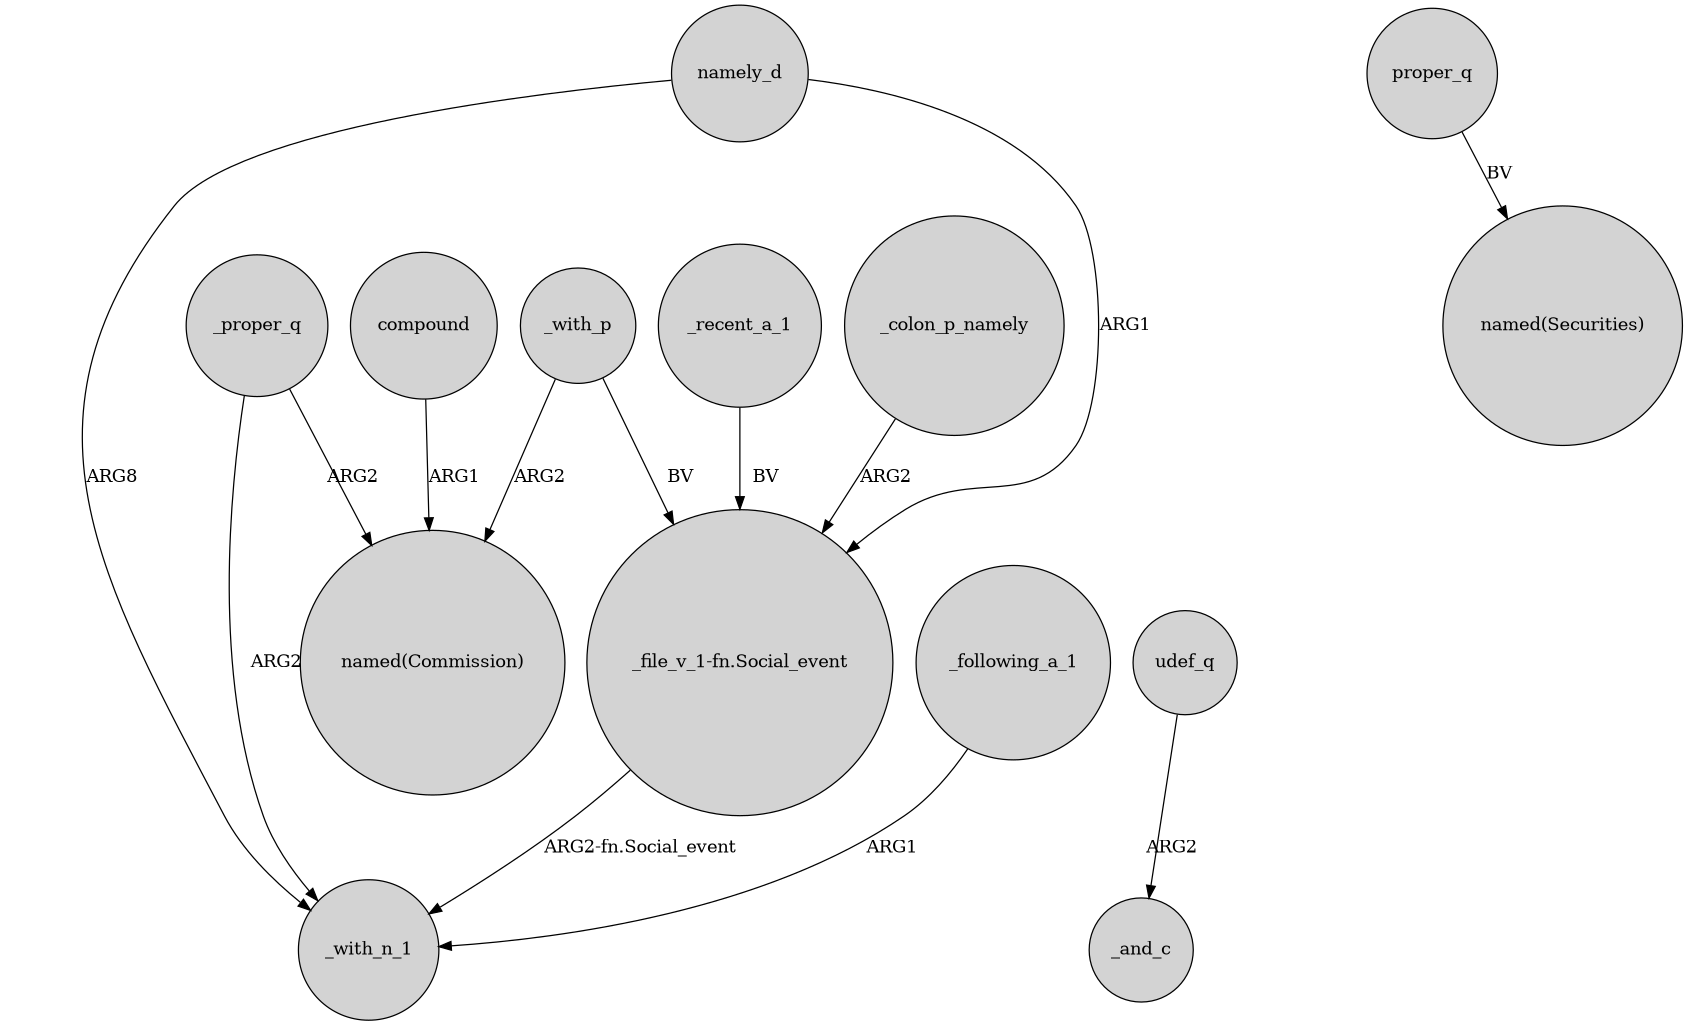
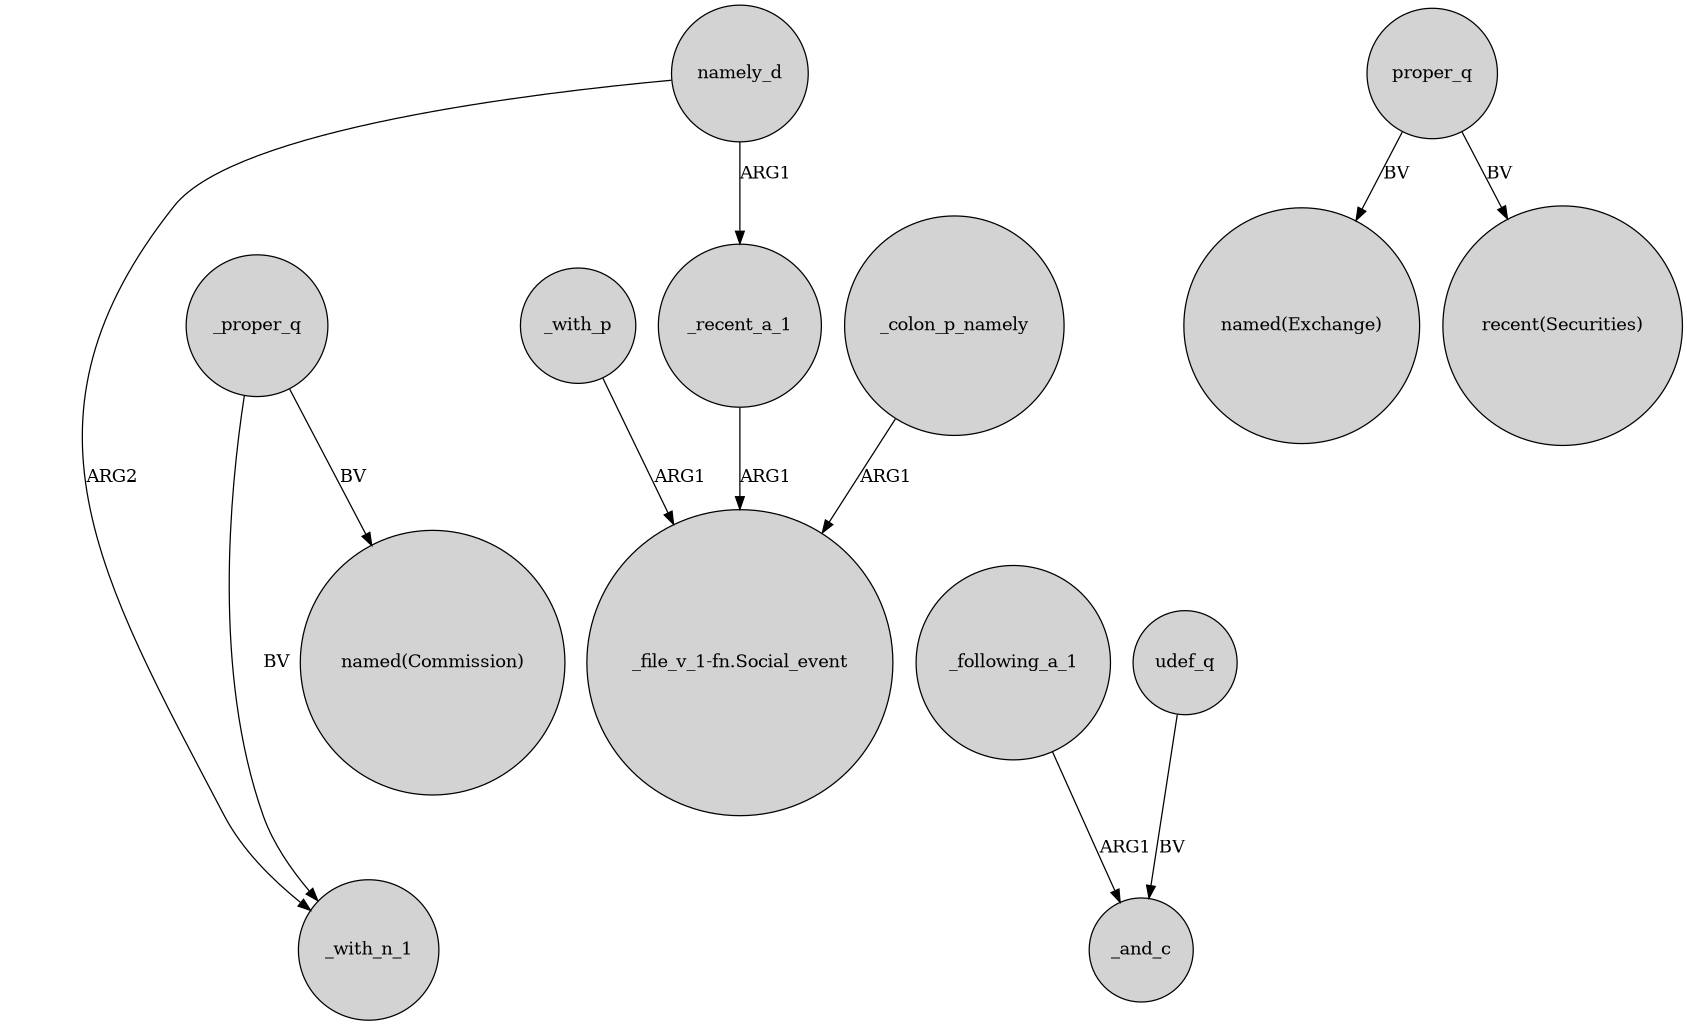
  digraph {
    node [shape=circle style=filled]
    n1 [label=namely_d]
    n2 [label=_with_n_1]
    "_file_v_1-fn.Social_event"
    _with_p
    "named(Commission)"
    _recent_a_1
    udef_q
    _and_c
    proper_q
-   "named(Securities)"
-   compound
+   "named(Exchange)"
+   "named(Securities)" [label="recent(Securities)"]
    n13 [label=_proper_q]
    _colon_p_namely
    _following_a_1
-   n1 -> n2 [label=ARG8]
-   n1 -> "_file_v_1-fn.Social_event" [label=ARG1]
-   "_file_v_1-fn.Social_event" -> n2 [label="ARG2-fn.Social_event"]
-   _with_p -> "_file_v_1-fn.Social_event" [label=BV]
-   _with_p -> "named(Commission)" [label=ARG2]
-   _recent_a_1 -> "_file_v_1-fn.Social_event" [label=BV]
-   udef_q -> _and_c [label=ARG2]
+   n1 -> n2 [label=ARG2]
+   n1 -> _recent_a_1 [label=ARG1]
+   _with_p -> "_file_v_1-fn.Social_event" [label=ARG1]
+   _recent_a_1 -> "_file_v_1-fn.Social_event" [label=ARG1]
+   udef_q -> _and_c [label=BV]
+   proper_q -> "named(Exchange)" [label=BV]
    proper_q -> "named(Securities)" [label=BV]
-   compound -> "named(Commission)" [label=ARG1]
-   n13 -> n2 [label=ARG2]
-   n13 -> "named(Commission)" [label=ARG2]
-   _colon_p_namely -> "_file_v_1-fn.Social_event" [label=ARG2]
-   _following_a_1 -> n2 [label=ARG1]
+   n13 -> n2 [label=BV]
+   n13 -> "named(Commission)" [label=BV]
+   _colon_p_namely -> "_file_v_1-fn.Social_event" [label=ARG1]
+   _following_a_1 -> _and_c [label=ARG1]
  }
